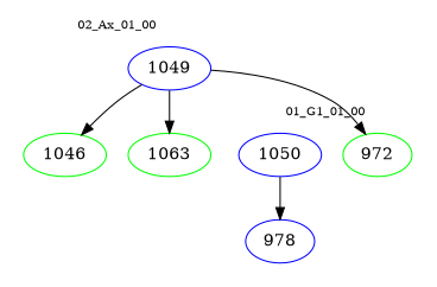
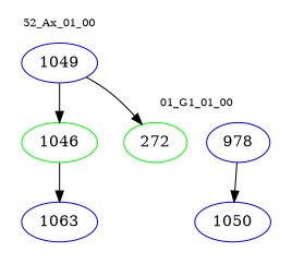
  digraph {
    node [color=blue]
    edge [color=black]
    n1 [label=1049]
    n2 [color=green label=1046]
-   n3 [color=green label=1063]
+   n3 [label=1063]
    n4 [label=978]
-   n5 [color=green label=972]
+   n5 [color=green label=272]
    n6 [label=1050]
    subgraph cluster_1 {
      color=white
      fontsize=10
-     label="02_Ax_01_00"
+     label="52_Ax_01_00"
      n1
      n2
      n3
    }
    subgraph cluster_2 {
      color=white
      fontsize=10
      label="01_G1_01_00"
      n4
      n5
      n6
    }
    n1 -> n2
-   n1 -> n3
+   n2 -> n3
    n1 -> n5
-   n6 -> n4
+   n4 -> n6
  }
